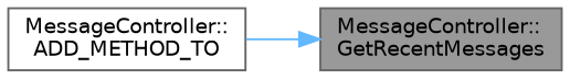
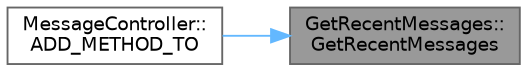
  digraph {
    rankdir=RL
    node [fontname=Helvetica fontsize=10 shape=box style=filled]
-   n1 [color=gray40 fillcolor=grey60 fontcolor=black height=0.2 label="MessageController::\lGetRecentMessages" width=0.4]
+   n1 [color=gray40 fillcolor=grey60 fontcolor=black height=0.2 label="GetRecentMessages::\lGetRecentMessages" width=0.4]
    n2 [color=grey40 fillcolor=white height=0.2 label="MessageController::\lADD_METHOD_TO" width=0.4]
    n1 -> n2 [color=steelblue1 dir=back fontname=Helvetica fontsize=10 labelfontname=Helvetica labelfontsize=10 style=solid]
  }
